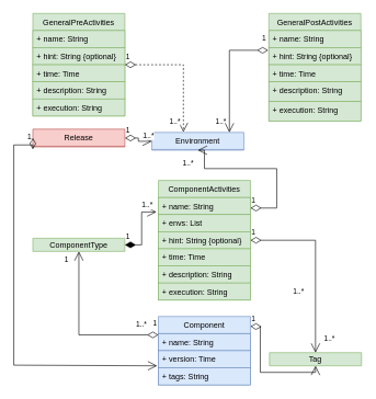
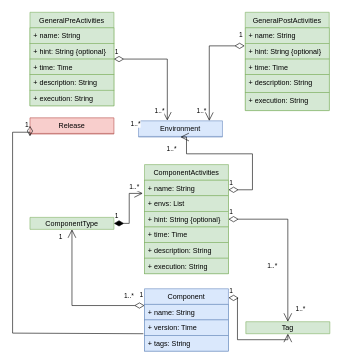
  <mxCell id="0" />
  <mxCell id="1" parent="0" />
  <mxCell id="2" value="GeneralPreActivities" style="swimlane;fontStyle=0;childLayout=stackLayout;horizontal=1;startSize=26;fillColor=#d5e8d4;horizontalStack=0;resizeParent=1;resizeParentMax=0;resizeLast=0;collapsible=1;marginBottom=0;strokeColor=#82b366;" parent="1" vertex="1"><mxGeometry x="49" y="20" width="140" height="156" as="geometry" /></mxCell>
  <mxCell id="3" value="+ name: String" style="text;strokeColor=#82b366;fillColor=#d5e8d4;align=left;verticalAlign=top;spacingLeft=4;spacingRight=4;overflow=hidden;rotatable=0;points=[[0,0.5],[1,0.5]];portConstraint=eastwest;" parent="2" vertex="1"><mxGeometry y="26" width="140" height="26" as="geometry" /></mxCell>
  <mxCell id="4" value="+ hint: String {optional}" style="text;strokeColor=#82b366;fillColor=#d5e8d4;align=left;verticalAlign=top;spacingLeft=4;spacingRight=4;overflow=hidden;rotatable=0;points=[[0,0.5],[1,0.5]];portConstraint=eastwest;" parent="2" vertex="1"><mxGeometry y="52" width="140" height="26" as="geometry" /></mxCell>
  <mxCell id="5" value="+ time: Time" style="text;strokeColor=#82b366;fillColor=#d5e8d4;align=left;verticalAlign=top;spacingLeft=4;spacingRight=4;overflow=hidden;rotatable=0;points=[[0,0.5],[1,0.5]];portConstraint=eastwest;" parent="2" vertex="1"><mxGeometry y="78" width="140" height="26" as="geometry" /></mxCell>
  <mxCell id="6" value="+ description: String" style="text;strokeColor=#82b366;fillColor=#d5e8d4;align=left;verticalAlign=top;spacingLeft=4;spacingRight=4;overflow=hidden;rotatable=0;points=[[0,0.5],[1,0.5]];portConstraint=eastwest;" vertex="1" parent="2"><mxGeometry y="104" width="140" height="26" as="geometry" /></mxCell>
  <mxCell id="7" value="+ execution: String" style="text;strokeColor=#82b366;fillColor=#d5e8d4;align=left;verticalAlign=top;spacingLeft=4;spacingRight=4;overflow=hidden;rotatable=0;points=[[0,0.5],[1,0.5]];portConstraint=eastwest;" vertex="1" parent="2"><mxGeometry y="130" width="140" height="26" as="geometry" /></mxCell>
  <mxCell id="8" value="GeneralPostActivities" style="swimlane;fontStyle=0;childLayout=stackLayout;horizontal=1;startSize=26;fillColor=#d5e8d4;horizontalStack=0;resizeParent=1;resizeParentMax=0;resizeLast=0;collapsible=1;marginBottom=0;strokeColor=#82b366;" parent="1" vertex="1"><mxGeometry x="408" y="20" width="140" height="164" as="geometry" /></mxCell>
  <mxCell id="9" value="+ name: String" style="text;strokeColor=#82b366;fillColor=#d5e8d4;align=left;verticalAlign=top;spacingLeft=4;spacingRight=4;overflow=hidden;rotatable=0;points=[[0,0.5],[1,0.5]];portConstraint=eastwest;" parent="8" vertex="1"><mxGeometry y="26" width="140" height="26" as="geometry" /></mxCell>
  <mxCell id="10" value="+ hint: String {optional}" style="text;strokeColor=#82b366;fillColor=#d5e8d4;align=left;verticalAlign=top;spacingLeft=4;spacingRight=4;overflow=hidden;rotatable=0;points=[[0,0.5],[1,0.5]];portConstraint=eastwest;" parent="8" vertex="1"><mxGeometry y="52" width="140" height="26" as="geometry" /></mxCell>
  <mxCell id="11" value="+ time: Time" style="text;strokeColor=#82b366;fillColor=#d5e8d4;align=left;verticalAlign=top;spacingLeft=4;spacingRight=4;overflow=hidden;rotatable=0;points=[[0,0.5],[1,0.5]];portConstraint=eastwest;" parent="8" vertex="1"><mxGeometry y="78" width="140" height="26" as="geometry" /></mxCell>
  <mxCell id="12" value="+ description: String" style="text;strokeColor=#82b366;fillColor=#d5e8d4;align=left;verticalAlign=top;spacingLeft=4;spacingRight=4;overflow=hidden;rotatable=0;points=[[0,0.5],[1,0.5]];portConstraint=eastwest;" vertex="1" parent="8"><mxGeometry y="104" width="140" height="30" as="geometry" /></mxCell>
  <mxCell id="13" value="+ execution: String" style="text;strokeColor=#82b366;fillColor=#d5e8d4;align=left;verticalAlign=top;spacingLeft=4;spacingRight=4;overflow=hidden;rotatable=0;points=[[0,0.5],[1,0.5]];portConstraint=eastwest;" vertex="1" parent="8"><mxGeometry y="134" width="140" height="30" as="geometry" /></mxCell>
  <mxCell id="14" value="Environment" style="swimlane;fontStyle=0;childLayout=stackLayout;horizontal=1;startSize=26;fillColor=#dae8fc;horizontalStack=0;resizeParent=1;resizeParentMax=0;resizeLast=0;collapsible=1;marginBottom=0;strokeColor=#6c8ebf;" parent="1" vertex="1"><mxGeometry x="230" y="201" width="140" height="27" as="geometry"><mxRectangle x="310" y="153" width="100" height="26" as="alternateBounds" /></mxGeometry></mxCell>
  <mxCell id="15" value="Component" style="swimlane;fontStyle=0;childLayout=stackLayout;horizontal=1;startSize=26;fillColor=#dae8fc;horizontalStack=0;resizeParent=1;resizeParentMax=0;resizeLast=0;collapsible=1;marginBottom=0;strokeColor=#6c8ebf;" parent="1" vertex="1"><mxGeometry x="240" y="481" width="140" height="104" as="geometry" /></mxCell>
  <mxCell id="16" value="+ name: String" style="text;strokeColor=#6c8ebf;fillColor=#dae8fc;align=left;verticalAlign=top;spacingLeft=4;spacingRight=4;overflow=hidden;rotatable=0;points=[[0,0.5],[1,0.5]];portConstraint=eastwest;" parent="15" vertex="1"><mxGeometry y="26" width="140" height="26" as="geometry" /></mxCell>
  <mxCell id="17" value="+ version: Time" style="text;strokeColor=#6c8ebf;fillColor=#dae8fc;align=left;verticalAlign=top;spacingLeft=4;spacingRight=4;overflow=hidden;rotatable=0;points=[[0,0.5],[1,0.5]];portConstraint=eastwest;" parent="15" vertex="1"><mxGeometry y="52" width="140" height="26" as="geometry" /></mxCell>
  <mxCell id="18" value="+ tags: String" style="text;strokeColor=#6c8ebf;fillColor=#dae8fc;align=left;verticalAlign=top;spacingLeft=4;spacingRight=4;overflow=hidden;rotatable=0;points=[[0,0.5],[1,0.5]];portConstraint=eastwest;" parent="15" vertex="1"><mxGeometry y="78" width="140" height="26" as="geometry" /></mxCell>
  <mxCell id="19" value="ComponentType" style="swimlane;fontStyle=0;childLayout=stackLayout;horizontal=1;startSize=26;fillColor=#d5e8d4;horizontalStack=0;resizeParent=1;resizeParentMax=0;resizeLast=0;collapsible=1;marginBottom=0;strokeColor=#82b366;" parent="1" vertex="1"><mxGeometry x="49" y="362" width="140" height="20" as="geometry" /></mxCell>
  <mxCell id="20" value="ComponentActivities" style="swimlane;fontStyle=0;childLayout=stackLayout;horizontal=1;startSize=26;fillColor=#d5e8d4;horizontalStack=0;resizeParent=1;resizeParentMax=0;resizeLast=0;collapsible=1;marginBottom=0;strokeColor=#82b366;" parent="1" vertex="1"><mxGeometry x="240" y="274" width="140" height="182" as="geometry"><mxRectangle x="253" y="220" width="140" height="26" as="alternateBounds" /></mxGeometry></mxCell>
  <mxCell id="21" value="+ name: String" style="text;strokeColor=#82b366;fillColor=#d5e8d4;align=left;verticalAlign=top;spacingLeft=4;spacingRight=4;overflow=hidden;rotatable=0;points=[[0,0.5],[1,0.5]];portConstraint=eastwest;" parent="20" vertex="1"><mxGeometry y="26" width="140" height="26" as="geometry" /></mxCell>
  <mxCell id="22" value="+ envs: List" style="text;strokeColor=#82b366;fillColor=#d5e8d4;align=left;verticalAlign=top;spacingLeft=4;spacingRight=4;overflow=hidden;rotatable=0;points=[[0,0.5],[1,0.5]];portConstraint=eastwest;" parent="20" vertex="1"><mxGeometry y="52" width="140" height="26" as="geometry" /></mxCell>
  <mxCell id="23" value="+ hint: String {optional}" style="text;strokeColor=#82b366;fillColor=#d5e8d4;align=left;verticalAlign=top;spacingLeft=4;spacingRight=4;overflow=hidden;rotatable=0;points=[[0,0.5],[1,0.5]];portConstraint=eastwest;" parent="20" vertex="1"><mxGeometry y="78" width="140" height="26" as="geometry" /></mxCell>
  <mxCell id="24" value="+ time: Time" style="text;strokeColor=#82b366;fillColor=#d5e8d4;align=left;verticalAlign=top;spacingLeft=4;spacingRight=4;overflow=hidden;rotatable=0;points=[[0,0.5],[1,0.5]];portConstraint=eastwest;" parent="20" vertex="1"><mxGeometry y="104" width="140" height="26" as="geometry" /></mxCell>
  <mxCell id="25" value="+ description: String" style="text;strokeColor=#82b366;fillColor=#d5e8d4;align=left;verticalAlign=top;spacingLeft=4;spacingRight=4;overflow=hidden;rotatable=0;points=[[0,0.5],[1,0.5]];portConstraint=eastwest;" vertex="1" parent="20"><mxGeometry y="130" width="140" height="26" as="geometry" /></mxCell>
  <mxCell id="26" value="+ execution: String" style="text;strokeColor=#82b366;fillColor=#d5e8d4;align=left;verticalAlign=top;spacingLeft=4;spacingRight=4;overflow=hidden;rotatable=0;points=[[0,0.5],[1,0.5]];portConstraint=eastwest;" vertex="1" parent="20"><mxGeometry y="156" width="140" height="26" as="geometry" /></mxCell>
  <mxCell id="27" value="Tag" style="swimlane;fontStyle=0;childLayout=stackLayout;horizontal=1;startSize=26;fillColor=#d5e8d4;horizontalStack=0;resizeParent=1;resizeParentMax=0;resizeLast=0;collapsible=1;marginBottom=0;strokeColor=#82b366;" parent="1" vertex="1"><mxGeometry x="409" y="536" width="140" height="20" as="geometry" /></mxCell>
  <mxCell id="28" value="1" style="endArrow=open;html=1;endSize=12;startArrow=diamondThin;startSize=14;startFill=1;edgeStyle=orthogonalEdgeStyle;align=left;verticalAlign=bottom;rounded=0;exitX=1;exitY=0.5;exitDx=0;exitDy=0;entryX=-0.021;entryY=0.846;entryDx=0;entryDy=0;entryPerimeter=0;" parent="1" source="19" target="21" edge="1"><mxGeometry x="-1" y="3" relative="1" as="geometry"><mxPoint y="536" as="sourcePoint" x="-20" /><mxPoint x="140" y="536" as="targetPoint" /></mxGeometry></mxCell>
  <mxCell id="29" value="1..*" style="edgeLabel;html=1;align=center;verticalAlign=middle;resizable=0;points=[];" parent="28" vertex="1" connectable="0"><mxGeometry x="0.716" y="1" relative="1" as="geometry"><mxPoint y="-9" as="offset" /></mxGeometry></mxCell>
  <mxCell id="30" value="1" style="endArrow=open;html=1;endSize=12;startArrow=diamondThin;startSize=14;startFill=0;edgeStyle=orthogonalEdgeStyle;align=left;verticalAlign=bottom;rounded=0;entryX=0.5;entryY=1;entryDx=0;entryDy=0;" parent="1" target="27" edge="1"><mxGeometry x="-1" y="3" relative="1" as="geometry"><mxPoint x="380" y="496" as="sourcePoint" /><mxPoint x="630" y="576" as="targetPoint" /></mxGeometry></mxCell>
  <mxCell id="31" value="1" style="endArrow=open;html=1;endSize=12;startArrow=diamondThin;startSize=14;startFill=0;edgeStyle=orthogonalEdgeStyle;align=left;verticalAlign=bottom;rounded=0;entryX=0.5;entryY=0;entryDx=0;entryDy=0;exitX=1;exitY=0.5;exitDx=0;exitDy=0;" parent="1" source="23" target="27" edge="1"><mxGeometry x="-1" y="3" relative="1" as="geometry"><mxPoint x="394.06" y="560.006" as="sourcePoint" /><mxPoint x="550" y="488" as="targetPoint" /></mxGeometry></mxCell>
  <mxCell id="32" value="1..*" style="edgeLabel;html=1;align=center;verticalAlign=middle;resizable=0;points=[];" parent="31" vertex="1" connectable="0"><mxGeometry x="0.87" y="-2" relative="1" as="geometry"><mxPoint x="22" y="-4" as="offset" /></mxGeometry></mxCell>
  <mxCell id="33" value="1..*" style="edgeLabel;html=1;align=center;verticalAlign=middle;resizable=0;points=[];" parent="1" vertex="1" connectable="0"><mxGeometry x="479" y="371" as="geometry"><mxPoint x="-27" y="71" as="offset" /></mxGeometry></mxCell>
  <mxCell id="34" value="1" style="endArrow=open;html=1;endSize=12;startArrow=diamondThin;startSize=14;startFill=0;edgeStyle=orthogonalEdgeStyle;align=left;verticalAlign=bottom;rounded=0;entryX=0.5;entryY=1;entryDx=0;entryDy=0;" parent="1" target="14" edge="1"><mxGeometry x="-1" y="3" relative="1" as="geometry"><mxPoint x="380" y="316" as="sourcePoint" /><mxPoint x="590" y="326" as="targetPoint" /><Array as="points"><mxPoint x="420" y="316" /><mxPoint x="420" y="256" /><mxPoint x="310" y="256" /></Array></mxGeometry></mxCell>
- <mxCell id="35" value="1" style="endArrow=open;html=1;endSize=12;startArrow=diamondThin;startSize=14;startFill=0;edgeStyle=orthogonalEdgeStyle;align=left;verticalAlign=bottom;rounded=0;exitX=1;exitY=0.5;exitDx=0;exitDy=0;entryX=0.343;entryY=-0.019;entryDx=0;entryDy=0;entryPerimeter=0;dashed=1;" parent="1" source="2" target="14" edge="1"><mxGeometry x="-1" y="3" relative="1" as="geometry"><mxPoint x="130" y="146" as="sourcePoint" /><mxPoint x="290" y="146" as="targetPoint" /></mxGeometry></mxCell>
+ <mxCell id="35" value="1" style="endArrow=open;html=1;endSize=12;startArrow=diamondThin;startSize=14;startFill=0;edgeStyle=orthogonalEdgeStyle;align=left;verticalAlign=bottom;rounded=0;exitX=1;exitY=0.5;exitDx=0;exitDy=0;entryX=0.343;entryY=-0.019;entryDx=0;entryDy=0;entryPerimeter=0;" parent="1" source="2" target="14" edge="1"><mxGeometry x="-1" y="3" relative="1" as="geometry"><mxPoint x="130" y="146" as="sourcePoint" /><mxPoint x="290" y="146" as="targetPoint" /></mxGeometry></mxCell>
  <mxCell id="36" value="1" style="endArrow=open;html=1;endSize=12;startArrow=diamondThin;startSize=14;startFill=0;edgeStyle=orthogonalEdgeStyle;align=left;verticalAlign=bottom;rounded=0;exitX=0;exitY=0.077;exitDx=0;exitDy=0;exitPerimeter=0;entryX=0.5;entryY=1;entryDx=0;entryDy=0;" parent="1" source="16" target="19" edge="1"><mxGeometry x="-0.921" y="-8" relative="1" as="geometry"><mxPoint x="-40" y="546" as="sourcePoint" /><mxPoint x="120" y="546" as="targetPoint" /><mxPoint as="offset" /></mxGeometry></mxCell>
  <mxCell id="37" value="1" style="edgeLabel;html=1;align=center;verticalAlign=middle;resizable=0;points=[];" parent="36" vertex="1" connectable="0"><mxGeometry x="0.921" relative="1" as="geometry"><mxPoint x="-20" y="2" as="offset" /></mxGeometry></mxCell>
  <mxCell id="38" value="1..*" style="edgeLabel;html=1;align=center;verticalAlign=middle;resizable=0;points=[];" parent="1" vertex="1" connectable="0"><mxGeometry x="250" y="321.997" as="geometry"><mxPoint x="14" y="-138" as="offset" /></mxGeometry></mxCell>
  <mxCell id="39" value="1..*" style="edgeLabel;html=1;align=center;verticalAlign=middle;resizable=0;points=[];" parent="1" vertex="1" connectable="0"><mxGeometry x="270" y="385.997" as="geometry"><mxPoint x="14" y="-138" as="offset" /></mxGeometry></mxCell>
  <mxCell id="40" value="1..*" style="edgeLabel;html=1;align=center;verticalAlign=middle;resizable=0;points=[];" parent="1" vertex="1" connectable="0"><mxGeometry x="320" y="321.997" as="geometry"><mxPoint x="14" y="-138" as="offset" /></mxGeometry></mxCell>
  <mxCell id="41" value="1" style="endArrow=open;html=1;endSize=12;startArrow=diamondThin;startSize=14;startFill=0;edgeStyle=orthogonalEdgeStyle;align=left;verticalAlign=bottom;rounded=0;exitX=-0.007;exitY=1.154;exitDx=0;exitDy=0;entryX=0.843;entryY=0;entryDx=0;entryDy=0;entryPerimeter=0;exitPerimeter=0;" parent="1" source="9" target="14" edge="1"><mxGeometry x="-0.879" y="-9" relative="1" as="geometry"><mxPoint x="420" y="136" as="sourcePoint" /><mxPoint x="309" y="190" as="targetPoint" /><mxPoint as="offset" /></mxGeometry></mxCell>
  <mxCell id="42" value="Release" style="swimlane;fontStyle=0;childLayout=stackLayout;horizontal=1;startSize=26;fillColor=#f8cecc;horizontalStack=0;resizeParent=1;resizeParentMax=0;resizeLast=0;collapsible=1;marginBottom=0;strokeColor=#b85450;" parent="1" vertex="1"><mxGeometry x="49" y="196" width="140" height="27" as="geometry"><mxRectangle x="310" y="153" width="100" height="26" as="alternateBounds" /></mxGeometry></mxCell>
- <mxCell id="43" value="1" style="endArrow=open;html=1;endSize=12;startArrow=diamondThin;startSize=14;startFill=0;edgeStyle=orthogonalEdgeStyle;align=left;verticalAlign=bottom;rounded=0;entryX=0;entryY=0.5;entryDx=0;entryDy=0;exitX=1;exitY=0.5;exitDx=0;exitDy=0;" parent="1" source="42" target="14" edge="1"><mxGeometry x="-1" y="3" relative="1" as="geometry"><mxPoint x="-80" y="376" as="sourcePoint" /><mxPoint x="80" y="376" as="targetPoint" /></mxGeometry></mxCell>
- <mxCell id="44" value="1" style="endArrow=open;html=1;endSize=12;startArrow=diamondThin;startSize=14;startFill=0;edgeStyle=orthogonalEdgeStyle;align=left;verticalAlign=bottom;rounded=0;exitX=0;exitY=0.5;exitDx=0;exitDy=0;entryX=-0.014;entryY=0.885;entryDx=0;entryDy=0;entryPerimeter=0;" parent="1" source="42" target="17" edge="1"><mxGeometry x="-0.929" y="-3" relative="1" as="geometry"><mxPoint x="150" y="496" as="sourcePoint" /><mxPoint x="-10" y="496" as="targetPoint" /><Array as="points"><mxPoint x="20" y="220" /><mxPoint x="20" y="555" /></Array><mxPoint as="offset" /></mxGeometry></mxCell>
+ <mxCell id="44" value="1" style="endArrow=none;html=1;endSize=12;startArrow=diamondThin;startSize=14;startFill=0;edgeStyle=orthogonalEdgeStyle;align=left;verticalAlign=bottom;rounded=0;exitX=0;exitY=0.5;exitDx=0;exitDy=0;entryX=-0.014;entryY=0.885;entryDx=0;entryDy=0;entryPerimeter=0;" parent="1" source="42" target="17" edge="1"><mxGeometry x="-0.929" y="-3" relative="1" as="geometry"><mxPoint x="150" y="496" as="sourcePoint" /><mxPoint x="-10" y="496" as="targetPoint" /><Array as="points"><mxPoint x="20" y="220" /><mxPoint x="20" y="555" /></Array><mxPoint as="offset" /></mxGeometry></mxCell>
  <mxCell id="45" value="1..*" style="edgeLabel;html=1;align=center;verticalAlign=middle;resizable=0;points=[];" parent="1" vertex="1" connectable="0"><mxGeometry x="210" y="343.997" as="geometry"><mxPoint x="14" y="-138" as="offset" /></mxGeometry></mxCell>
  <mxCell id="46" value="1..*" style="edgeLabel;html=1;align=center;verticalAlign=middle;resizable=0;points=[];" parent="1" vertex="1" connectable="0"><mxGeometry x="240" y="421" as="geometry"><mxPoint x="-27" y="71" as="offset" /></mxGeometry></mxCell>
